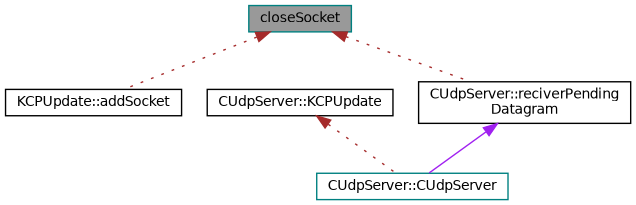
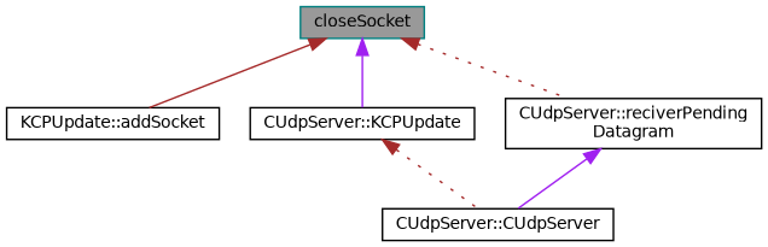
  digraph {
    rankdir=TB
    node [color=black fillcolor=white fontname=Helvetica fontsize=10 shape=box style=filled]
    edge [color=brown dir=back fontname=Helvetica fontsize=10 labelfontname=Helvetica labelfontsize=10 style=dotted]
    n1 [color=teal fillcolor=grey60 fontcolor=black height=0.2 label=closeSocket width=0.4]
    n2 [height=0.2 label="KCPUpdate::addSocket" width=0.4]
    n3 [height=0.2 label="CUdpServer::KCPUpdate" width=0.4]
    n4 [height=0.2 label="CUdpServer::reciverPending\lDatagram" width=0.4]
-   n5 [color=teal height=0.2 label="CUdpServer::CUdpServer" width=0.4]
-   n1 -> n2
+   n5 [height=0.2 label="CUdpServer::CUdpServer" width=0.4]
+   n1 -> n2 [style=solid]
+   n1 -> n3 [color=purple style=solid]
    n1 -> n4
    n3 -> n5
    n4 -> n5 [color=purple style=solid]
  }
